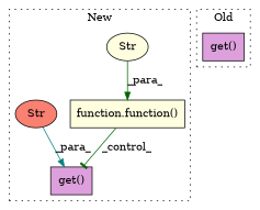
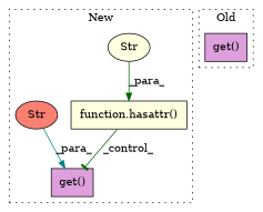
  digraph {
    node [a=75 shape=box style=filled fillcolor=lightyellow]
    edge [color=darkgreen arrowhead=normal]
-   n1 [l="8,1" label="function.function()" s="2000,2031"]
+   n1 [l="8,1" label="function.hasattr()" s="2000,2031"]
    n2 [a=66 l=14 label=Str s=2017 shape=ellipse]
    n3 [l="25,1" label="get()" s="1916,1960" fillcolor=plum]
    n4 [a=66 l=19 label=Str s=1941 shape=ellipse fillcolor=salmon]
    n5 [l="22,1" label="get()" s="1787,1829" fillcolor=plum]
    subgraph cluster_1 {
      label=New
      style=dotted
      n1
      n2
      n3
      n4
    }
    subgraph cluster_2 {
      label=Old
      style=dotted
      n5
    }
    n1 -> n3 [label=_control_ arrowhead=tee]
    n2 -> n1 [label=_para_]
    n4 -> n3 [label=_para_ color=teal]
  }
